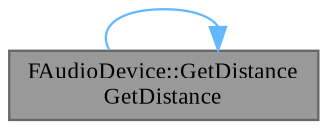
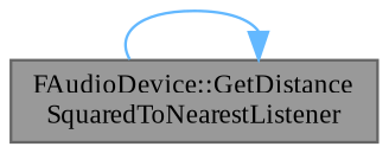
  digraph {
    rankdir=LR
    fontname="Liberation Serif"
-   n1 [color=gray40 fillcolor=grey60 fontcolor=black fontname="Liberation Serif" fontsize=10 height=0.2 label="FAudioDevice::GetDistance\lGetDistance" shape=box style=filled width=0.4]
+   n1 [color=gray40 fillcolor=grey60 fontcolor=black fontname="Liberation Serif" fontsize=10 height=0.2 label="FAudioDevice::GetDistance\lSquaredToNearestListener" shape=box style=filled width=0.4]
    n1 -> n1 [color=steelblue1 fontname="Liberation Serif" fontsize=10 labelfontname=Helvetica labelfontsize=10 style=solid]
  }
